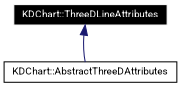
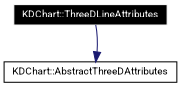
  digraph {
    fontname=Roboto
    node [fontname=Roboto fontsize=10 shape=record]
    n1 [color=white fillcolor=black fontcolor=white height=0.2 label="KDChart::ThreeDLineAttributes" style=filled width=0.4]
    n2 [color=black height=0.2 label="KDChart::AbstractThreeDAttributes" width=0.4]
-   n1 -> n2 [color=midnightblue dir=back fontname=Roboto fontsize=10 labelfontname=Helvetica labelfontsize=10 style=solid]
+   n2 -> n1 [color=midnightblue dir=back fontname=Roboto fontsize=10 labelfontname=Helvetica labelfontsize=10 style=solid]
  }
